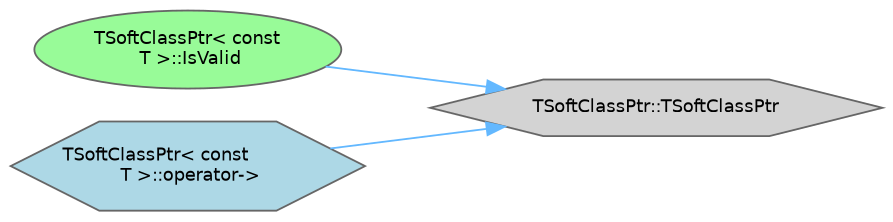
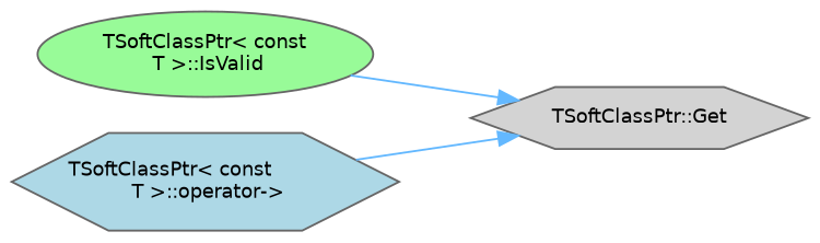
  digraph {
    rankdir=RL
    node [color=grey40 fontname=Helvetica fontsize=10 shape=hexagon style=filled]
    edge [color=steelblue1 dir=back fontname=Helvetica fontsize=10 labelfontname=Helvetica labelfontsize=10 style=solid]
-   n1 [color=gray40 fillcolor=lightgrey fontcolor=black height=0.2 label="TSoftClassPtr::TSoftClassPtr" width=0.4]
+   n1 [color=gray40 fillcolor=lightgrey fontcolor=black height=0.2 label="TSoftClassPtr::Get" width=0.4]
    n2 [fillcolor=palegreen height=0.2 label="TSoftClassPtr\< const\l T \>::IsValid" shape=ellipse width=0.4]
    n3 [fillcolor=lightblue height=0.2 label="TSoftClassPtr\< const\l T \>::operator-\>" width=0.4]
    n1 -> n2
    n1 -> n3
  }
